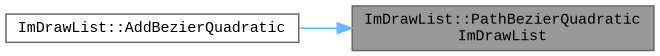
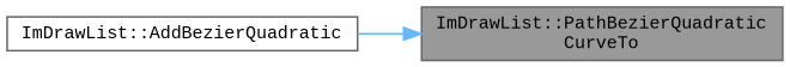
  digraph {
    rankdir=RL
    fontname="Liberation Mono"
    node [fontname="Liberation Mono" fontsize=10 shape=box style=filled]
-   n1 [color=gray40 fillcolor=grey60 fontcolor=black height=0.2 label="ImDrawList::PathBezierQuadratic\lImDrawList" width=0.4]
+   n1 [color=gray40 fillcolor=grey60 fontcolor=black height=0.2 label="ImDrawList::PathBezierQuadratic\lCurveTo" width=0.4]
    n2 [color=grey40 fillcolor=white height=0.2 label="ImDrawList::AddBezierQuadratic" width=0.4]
    n1 -> n2 [color=steelblue1 dir=back fontname="Liberation Mono" fontsize=10 labelfontname=Helvetica labelfontsize=10 style=solid]
  }
